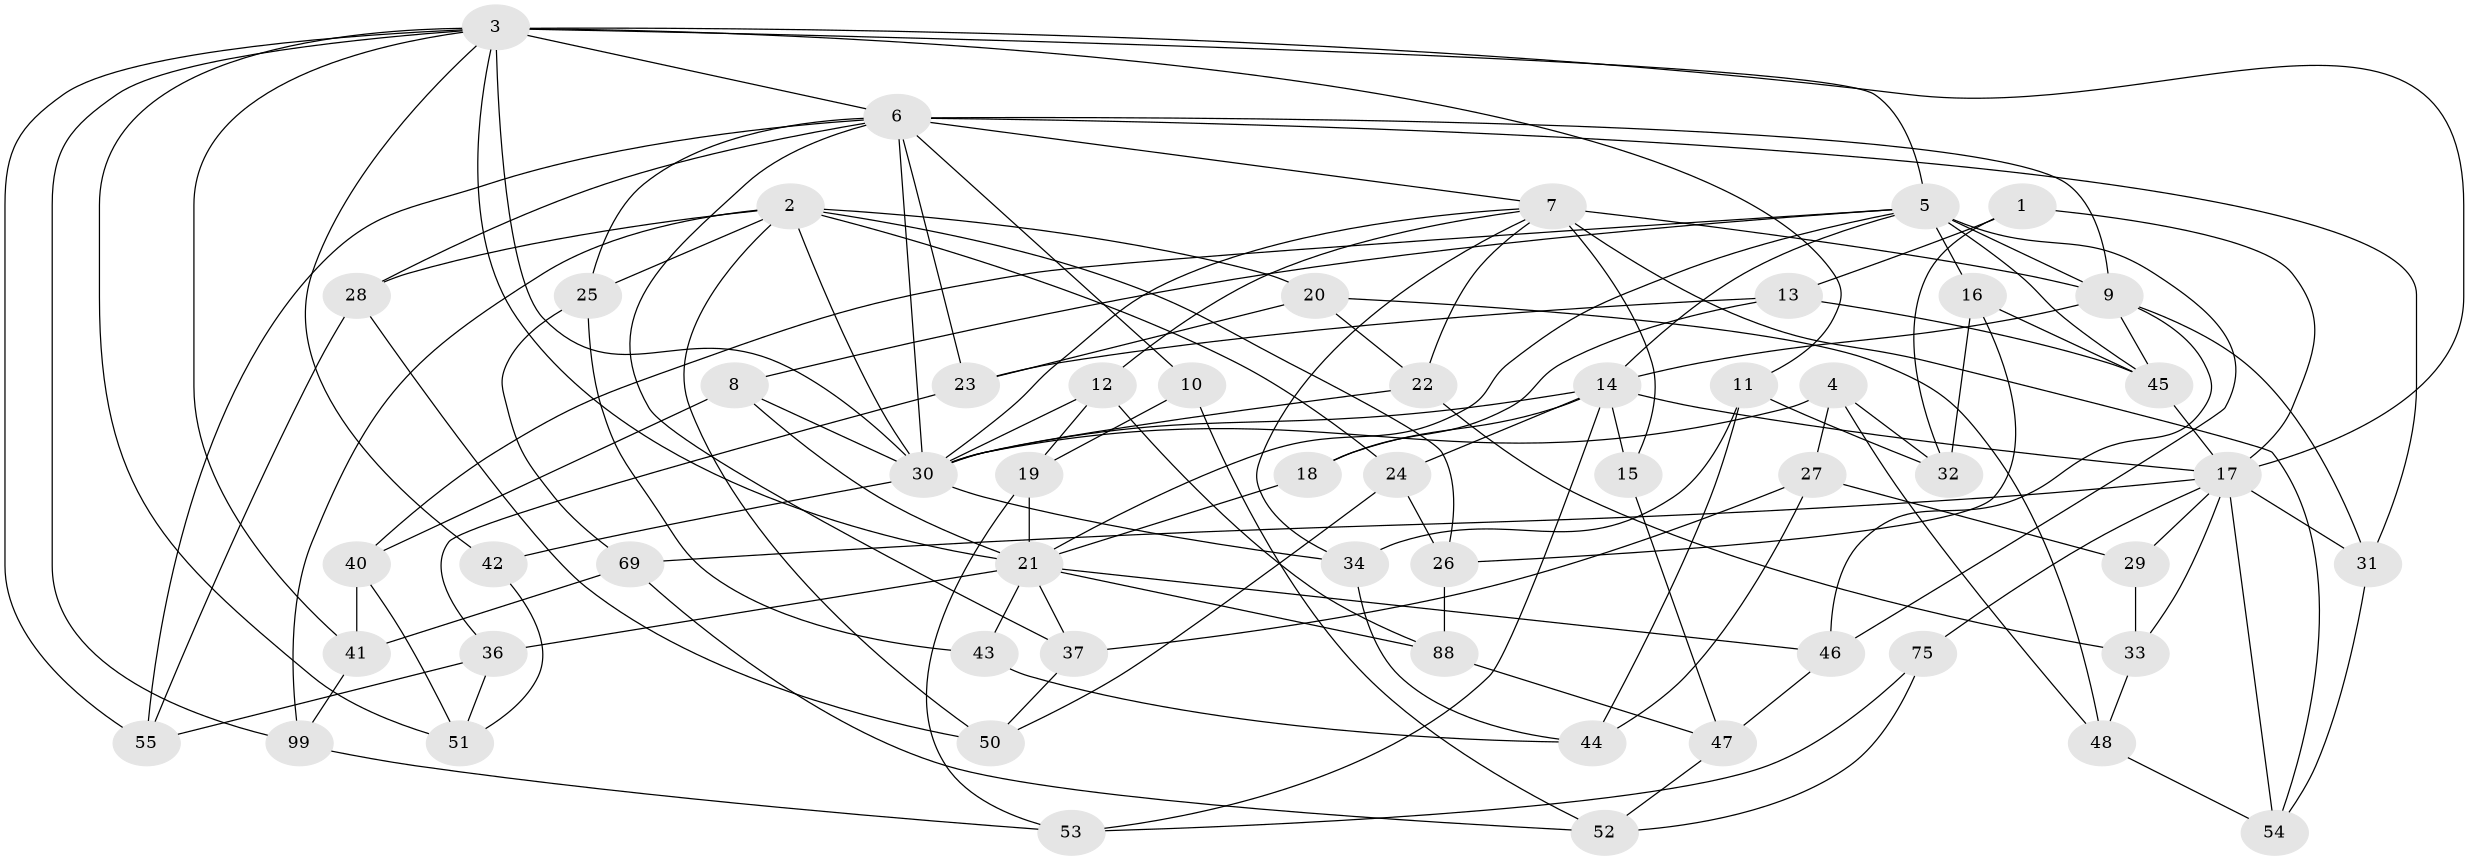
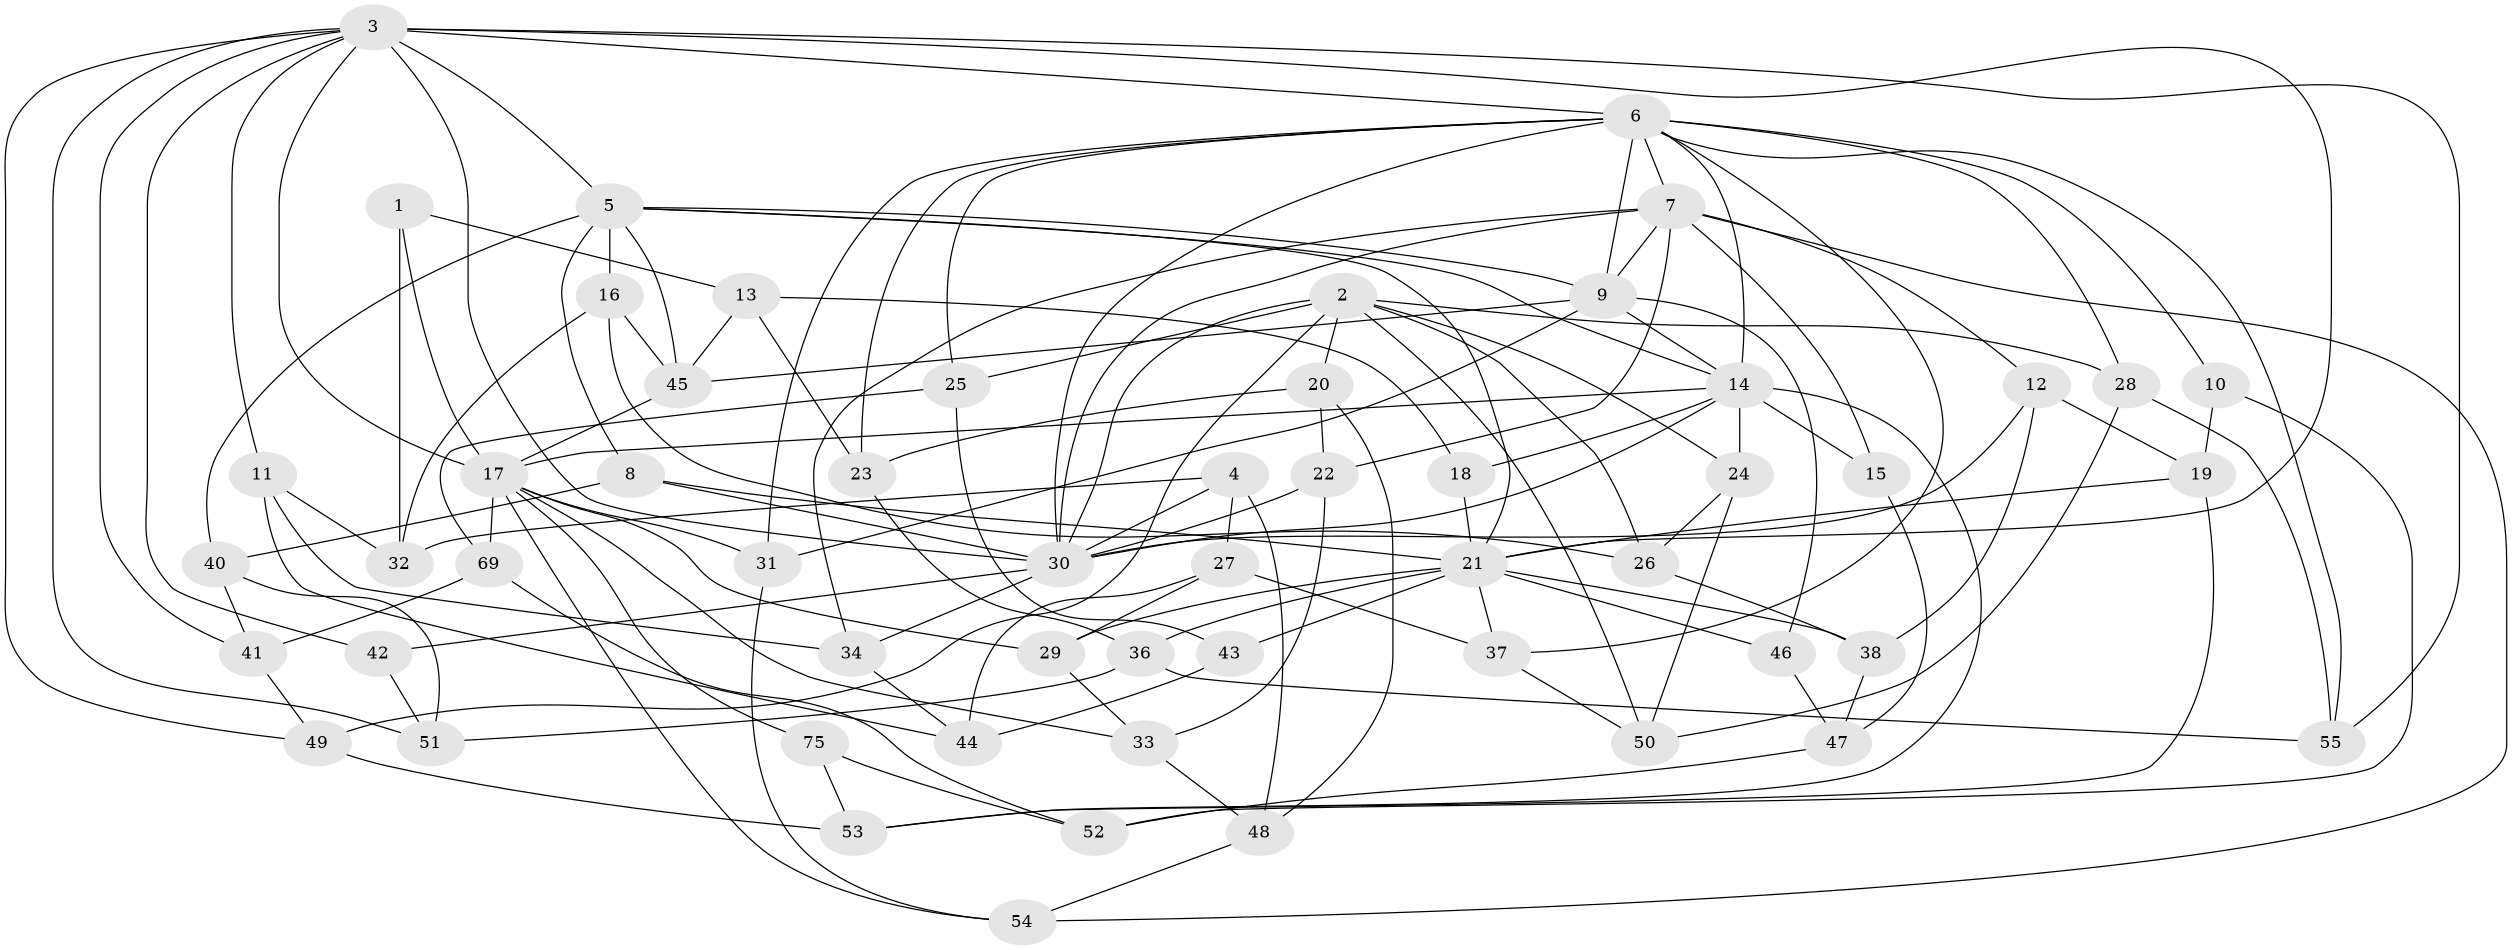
  graph {
    node [color=gray90 style=filled]
    edge [weight=1.0]
    1
    13
    17
    32
    45
    23
    18
    31
    54
    29
    33
    n12 [label=75]
    n13 [label=69]
    2
    20
    24
    25
    26
    28
    30
-   49 [label=99]
+   49
    50
    48
    22
    43
-   38 [label=88]
+   38
    55
    42
    34
    53
    3
    5
    6
    11
    21
    41
    51
    8
    9
    14
    16
    40
    46
    7
    10
    37
    44
    36
    4
    27
    15
    47
    12
    19
    52
    1 -- 13
    1 -- 17 [weight=2.0]
    1 -- 32
    13 -- 45
    13 -- 23
    13 -- 18
    17 -- 31
    17 -- 54
    17 -- 29
    17 -- 33
    17 -- n12 [weight=2.0]
    17 -- n13
    45 -- 17
    23 -- 36
    18 -- 21
    31 -- 54
    29 -- 33
    33 -- 48
    n12 -- 53
    n12 -- 52
    n13 -- 41
    n13 -- 52
    2 -- 20
    2 -- 24
    2 -- 25
    2 -- 26
    2 -- 28
    2 -- 30
    2 -- 49
    2 -- 50
    20 -- 23
    20 -- 48
    20 -- 22
    24 -- 26
    24 -- 50
    25 -- n13
    25 -- 43
    26 -- 38
    28 -- 50
    28 -- 55
    30 -- 42 [weight=2.0]
    30 -- 34
    49 -- 53
    48 -- 54
    22 -- 33
    22 -- 30
    43 -- 44
    38 -- 47
    42 -- 51
    34 -- 44
    3 -- 17
    3 -- 30
    3 -- 49
    3 -- 55
    3 -- 42
    3 -- 5 [weight=2.0]
    3 -- 6
    3 -- 11
    3 -- 21
    3 -- 41
    3 -- 51
    5 -- 45
    5 -- 21
    5 -- 8
    5 -- 9
    5 -- 14
    5 -- 16
    5 -- 40
-   5 -- 46
    6 -- 23
    6 -- 31
    6 -- 25
    6 -- 28
    6 -- 30
    6 -- 55
    6 -- 9
+   6 -- 14
    6 -- 7
    6 -- 10
    6 -- 37
    11 -- 32
    11 -- 34
    11 -- 44
+   21 -- 29
    21 -- 43 [weight=2.0]
    21 -- 38
    21 -- 46
    21 -- 37
    21 -- 36
    41 -- 49
    8 -- 30
    8 -- 21
    8 -- 40
    9 -- 45
    9 -- 31
    9 -- 14
    9 -- 46
    14 -- 17
    14 -- 18 [weight=2.0]
    14 -- 24
    14 -- 30
    14 -- 53
    14 -- 15
    16 -- 32
    16 -- 45
    16 -- 26
    40 -- 41
    40 -- 51
    46 -- 47
    7 -- 54
    7 -- 30
    7 -- 22
    7 -- 34
    7 -- 9 [weight=2.0]
    7 -- 15 [weight=2.0]
    7 -- 12
    10 -- 19
    10 -- 52
    37 -- 50
    36 -- 55
    36 -- 51
    4 -- 32
    4 -- 30
    4 -- 48
    4 -- 27
    27 -- 29
    27 -- 37
    27 -- 44
    15 -- 47
    47 -- 52
    12 -- 30
    12 -- 38
    12 -- 19
    19 -- 53
    19 -- 21
  }
